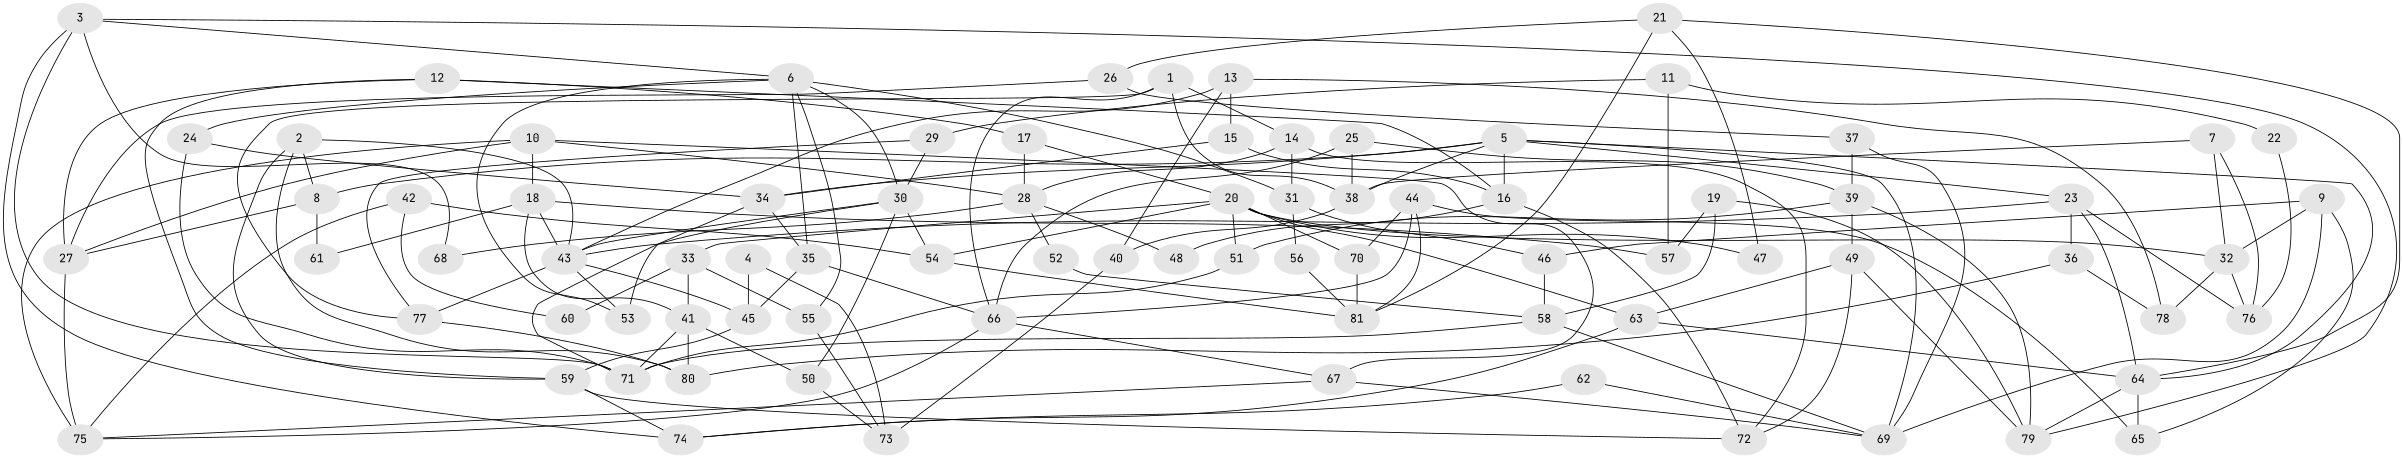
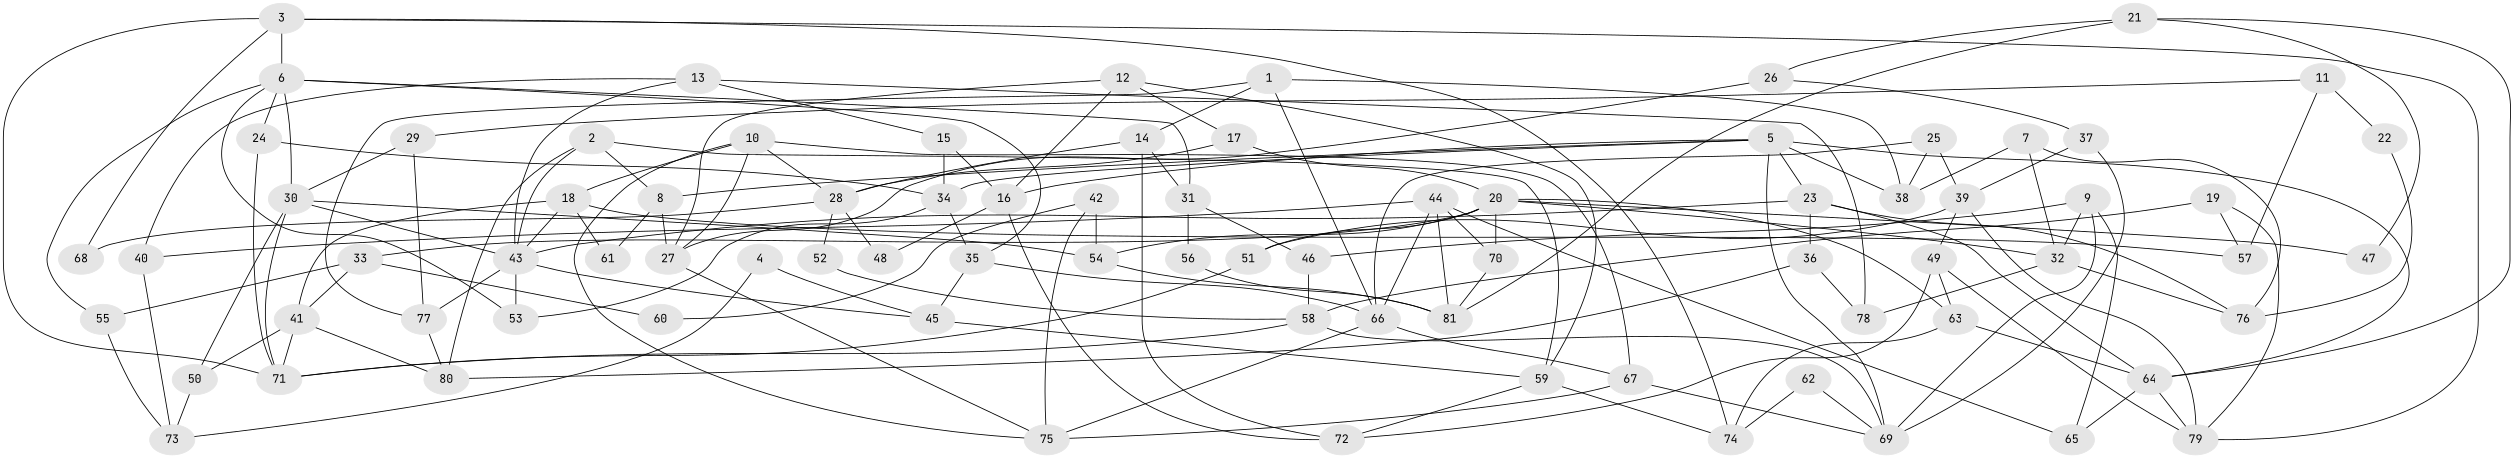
  graph {
    fontname="JetBrains Mono"
    node [color=gray90 fontname="JetBrains Mono" style=filled]
    edge [fontname="JetBrains Mono"]
    1
    14
    38
    66
    77
    31
    28
    72
    40
    67
    75
    80
    2
    8
    43
    59
    27
    61
    45
    53
    74
    3
    6
    68
    71
    79
    24
    30
    35
    55
    4
    73
    5
    16
    23
    34
    64
    69
    48
    76
    36
    65
    54
    50
    46
    56
    7
    32
    78
    9
    58
    10
    18
    57
    41
    52
    11
    22
    29
    12
    17
    20
    13
    15
    33
    47
    51
    63
    70
    19
    60
    81
    21
    26
    37
    25
    39
    49
    42
    44
    62
    1 -- 14
    1 -- 38
    1 -- 66
    1 -- 77
    14 -- 31
    14 -- 28
    14 -- 72
-   38 -- 40
+   44 -- 40
    66 -- 67
    66 -- 75
    77 -- 80
    31 -- 46
    31 -- 56
    28 -- 68
    28 -- 48
    28 -- 52
    40 -- 73
    67 -- 75
    67 -- 69
    2 -- 80
    2 -- 8
    2 -- 43
    2 -- 59
    8 -- 27
    8 -- 61
    43 -- 77
    43 -- 45
    43 -- 53
    59 -- 72
    59 -- 74
    27 -- 75
    45 -- 59
    3 -- 74
    3 -- 6
    3 -- 68
    3 -- 71
    3 -- 79
    6 -- 31
    6 -- 53
    6 -- 24
    6 -- 30
    6 -- 35
    6 -- 55
    24 -- 71
    24 -- 34
    30 -- 43
    30 -- 71
    30 -- 54
    30 -- 50
    35 -- 66
    35 -- 45
    55 -- 73
    4 -- 45
    4 -- 73
    5 -- 38
    5 -- 8
    5 -- 16
    5 -- 23
    5 -- 34
    5 -- 64
    5 -- 69
    16 -- 72
    16 -- 48
    23 -- 43
    23 -- 64
    23 -- 76
    23 -- 36
    34 -- 53
    34 -- 35
    64 -- 79
    64 -- 65
    36 -- 80
    36 -- 78
    54 -- 81
    50 -- 73
    46 -- 58
    56 -- 81
    7 -- 38
    7 -- 76
    7 -- 32
    32 -- 76
    32 -- 78
    9 -- 69
    9 -- 65
    9 -- 46
    9 -- 32
    58 -- 71
    58 -- 69
    10 -- 28
    10 -- 67
    10 -- 75
    10 -- 27
    10 -- 18
    18 -- 43
    18 -- 61
    18 -- 57
    18 -- 41
    41 -- 80
    41 -- 71
    41 -- 50
    52 -- 58
    11 -- 57
    11 -- 22
    11 -- 29
    22 -- 76
    29 -- 77
    29 -- 30
    12 -- 59
    12 -- 27
    12 -- 16
    12 -- 17
    17 -- 28
    17 -- 20
    20 -- 54
    20 -- 32
    20 -- 33
    20 -- 47
    20 -- 51
    20 -- 63
    20 -- 70
    13 -- 40
    13 -- 43
    13 -- 78
    13 -- 15
    15 -- 16
    15 -- 34
    33 -- 55
    33 -- 41
    33 -- 60
    51 -- 71
    63 -- 74
    63 -- 64
    70 -- 81
    19 -- 79
    19 -- 58
    19 -- 57
    21 -- 64
    21 -- 47
    21 -- 81
    21 -- 26
    26 -- 27
    26 -- 37
    37 -- 69
    37 -- 39
    25 -- 38
    25 -- 66
    25 -- 39
    39 -- 79
    39 -- 51
    39 -- 49
    49 -- 72
    49 -- 79
    49 -- 63
    42 -- 75
    42 -- 54
    42 -- 60
    44 -- 66
    44 -- 65
    44 -- 70
    44 -- 81
    62 -- 74
    62 -- 69
  }
